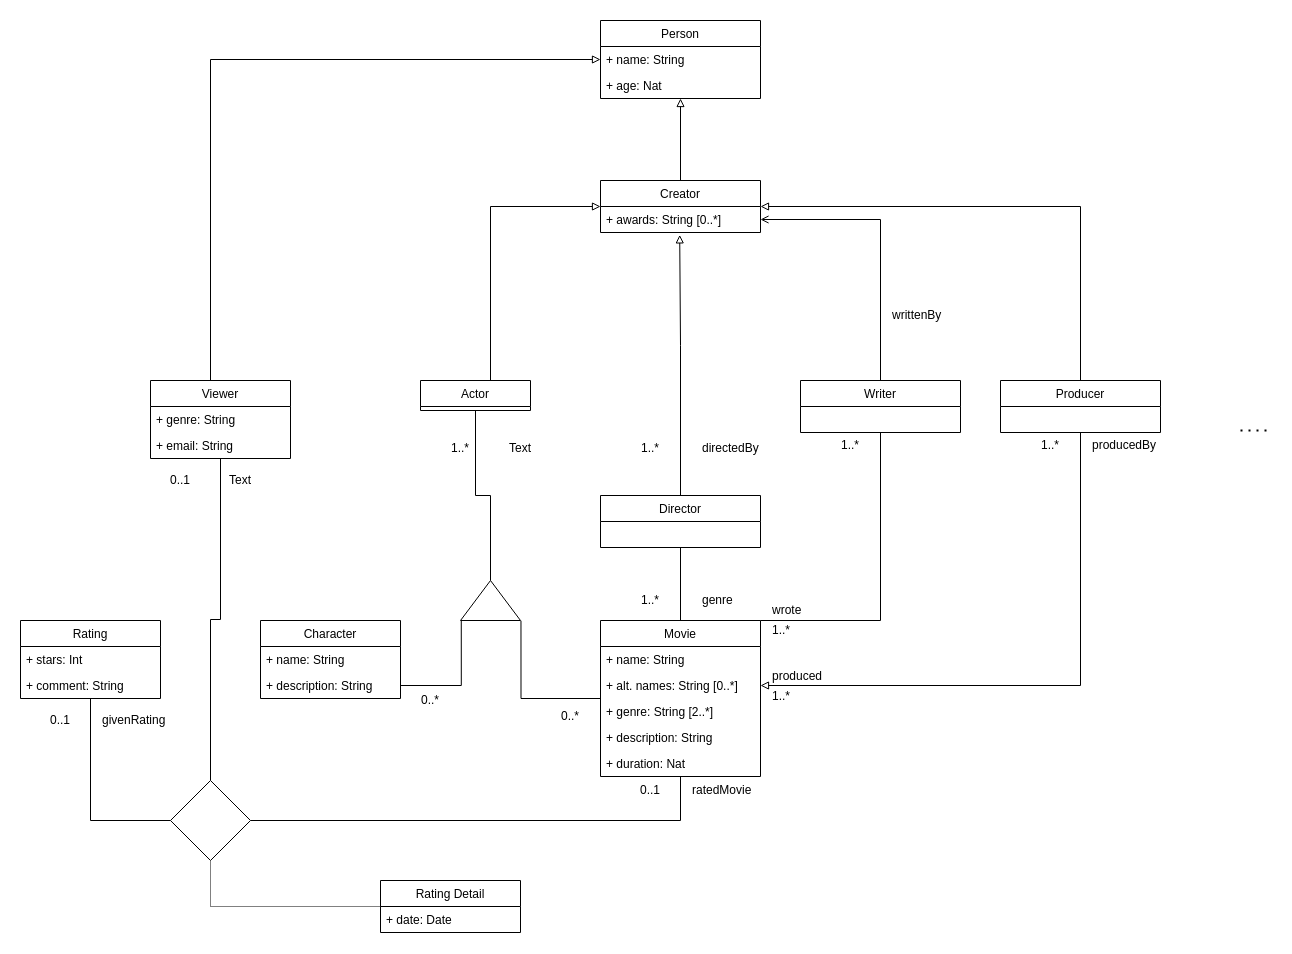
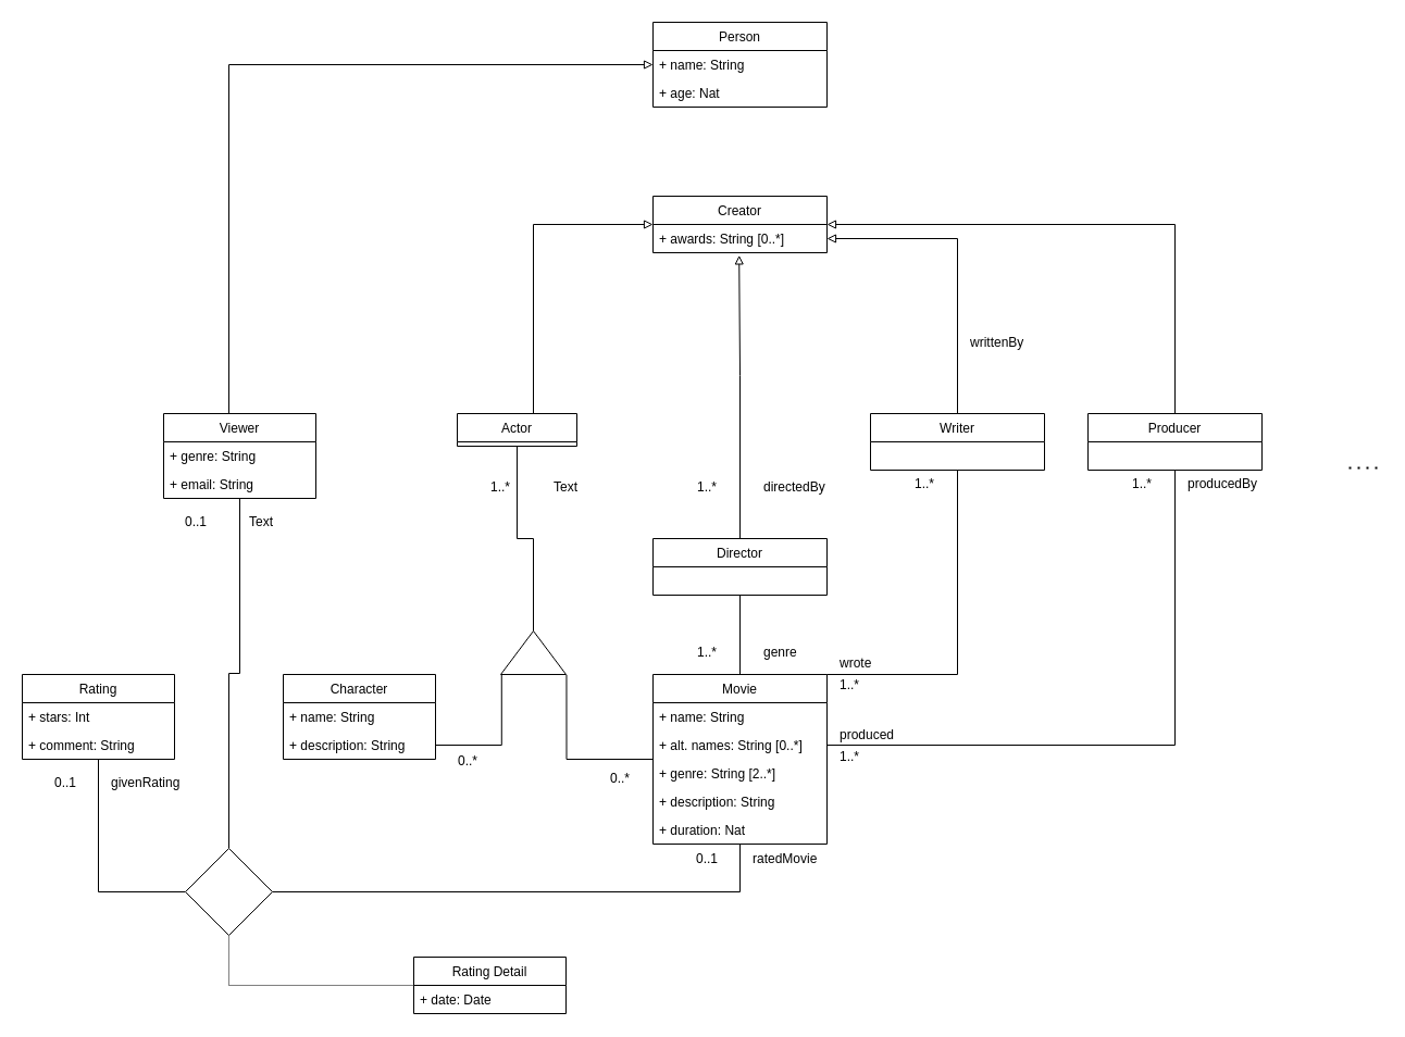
  <mxCell id="0" />
  <mxCell id="1" parent="0" />
  <mxCell id="2" style="edgeStyle=orthogonalEdgeStyle;rounded=0;orthogonalLoop=1;jettySize=auto;html=1;endArrow=none;endFill=0;" edge="1" parent="1" source="3" target="13"><mxGeometry relative="1" as="geometry" /></mxCell>
  <mxCell id="3" value="Movie" style="swimlane;fontStyle=0;childLayout=stackLayout;horizontal=1;startSize=26;fillColor=none;horizontalStack=0;resizeParent=1;resizeParentMax=0;resizeLast=0;collapsible=1;marginBottom=0;" vertex="1" parent="1"><mxGeometry x="600" y="620" width="160" height="156" as="geometry"><mxRectangle x="150" y="250" width="90" height="26" as="alternateBounds" /></mxGeometry></mxCell>
  <mxCell id="4" value="+ name: String&#10;" style="text;strokeColor=none;fillColor=none;align=left;verticalAlign=top;spacingLeft=4;spacingRight=4;overflow=hidden;rotatable=0;points=[[0,0.5],[1,0.5]];portConstraint=eastwest;" vertex="1" parent="3"><mxGeometry y="26" width="160" height="26" as="geometry" /></mxCell>
  <mxCell id="5" value="+ alt. names: String [0..*]" style="text;strokeColor=none;fillColor=none;align=left;verticalAlign=top;spacingLeft=4;spacingRight=4;overflow=hidden;rotatable=0;points=[[0,0.5],[1,0.5]];portConstraint=eastwest;" vertex="1" parent="3"><mxGeometry y="52" width="160" height="26" as="geometry" /></mxCell>
  <mxCell id="6" value="+ genre: String [2..*]" style="text;strokeColor=none;fillColor=none;align=left;verticalAlign=top;spacingLeft=4;spacingRight=4;overflow=hidden;rotatable=0;points=[[0,0.5],[1,0.5]];portConstraint=eastwest;" vertex="1" parent="3"><mxGeometry y="78" width="160" height="26" as="geometry" /></mxCell>
  <mxCell id="7" value="+ description: String" style="text;strokeColor=none;fillColor=none;align=left;verticalAlign=top;spacingLeft=4;spacingRight=4;overflow=hidden;rotatable=0;points=[[0,0.5],[1,0.5]];portConstraint=eastwest;" vertex="1" parent="3"><mxGeometry y="104" width="160" height="26" as="geometry" /></mxCell>
  <mxCell id="8" value="+ duration: Nat" style="text;strokeColor=none;fillColor=none;align=left;verticalAlign=top;spacingLeft=4;spacingRight=4;overflow=hidden;rotatable=0;points=[[0,0.5],[1,0.5]];portConstraint=eastwest;" vertex="1" parent="3"><mxGeometry y="130" width="160" height="26" as="geometry" /></mxCell>
- <mxCell id="9" style="edgeStyle=orthogonalEdgeStyle;rounded=0;orthogonalLoop=1;jettySize=auto;html=1;endArrow=block;endFill=0;" edge="1" parent="1" source="10" target="30"><mxGeometry relative="1" as="geometry" /></mxCell>
  <mxCell id="10" value="Creator" style="swimlane;fontStyle=0;childLayout=stackLayout;horizontal=1;startSize=26;fillColor=none;horizontalStack=0;resizeParent=1;resizeParentMax=0;resizeLast=0;collapsible=1;marginBottom=0;" vertex="1" parent="1"><mxGeometry x="600" y="180" width="160" height="52" as="geometry" /></mxCell>
  <mxCell id="11" value="+ awards: String [0..*]" style="text;strokeColor=none;fillColor=none;align=left;verticalAlign=top;spacingLeft=4;spacingRight=4;overflow=hidden;rotatable=0;points=[[0,0.5],[1,0.5]];portConstraint=eastwest;" vertex="1" parent="10"><mxGeometry y="26" width="160" height="26" as="geometry" /></mxCell>
  <mxCell id="12" style="edgeStyle=orthogonalEdgeStyle;rounded=0;orthogonalLoop=1;jettySize=auto;html=1;entryX=0.495;entryY=1.092;entryDx=0;entryDy=0;entryPerimeter=0;endArrow=block;endFill=0;" edge="1" parent="1" source="13" target="11"><mxGeometry relative="1" as="geometry"><Array as="points"><mxPoint x="680" y="345" /><mxPoint x="679" y="345" /></Array></mxGeometry></mxCell>
  <mxCell id="13" value="Director" style="swimlane;fontStyle=0;childLayout=stackLayout;horizontal=1;startSize=26;fillColor=none;horizontalStack=0;resizeParent=1;resizeParentMax=0;resizeLast=0;collapsible=1;marginBottom=0;" vertex="1" parent="1"><mxGeometry x="600" y="495" width="160" height="52" as="geometry" /></mxCell>
  <mxCell id="14" style="edgeStyle=orthogonalEdgeStyle;rounded=0;orthogonalLoop=1;jettySize=auto;html=1;endArrow=block;endFill=0;" edge="1" parent="1" source="15" target="10"><mxGeometry relative="1" as="geometry"><Array as="points"><mxPoint x="490" y="206" /></Array></mxGeometry></mxCell>
  <mxCell id="15" value="Actor" style="swimlane;fontStyle=0;childLayout=stackLayout;horizontal=1;startSize=26;fillColor=none;horizontalStack=0;resizeParent=1;resizeParentMax=0;resizeLast=0;collapsible=1;marginBottom=0;" vertex="1" parent="1"><mxGeometry x="420" y="380" width="110" height="30" as="geometry" /></mxCell>
- <mxCell id="16" style="edgeStyle=orthogonalEdgeStyle;rounded=0;orthogonalLoop=1;jettySize=auto;html=1;entryX=1;entryY=0.5;entryDx=0;entryDy=0;endArrow=open;endFill=0;" edge="1" parent="1" source="18" target="11"><mxGeometry relative="1" as="geometry" /></mxCell>
+ <mxCell id="16" style="edgeStyle=orthogonalEdgeStyle;rounded=0;orthogonalLoop=1;jettySize=auto;html=1;entryX=1;entryY=0.5;entryDx=0;entryDy=0;endArrow=block;endFill=0;" edge="1" parent="1" source="18" target="11"><mxGeometry relative="1" as="geometry" /></mxCell>
  <mxCell id="17" style="edgeStyle=orthogonalEdgeStyle;rounded=0;orthogonalLoop=1;jettySize=auto;html=1;endArrow=none;endFill=0;" edge="1" parent="1" source="18" target="3"><mxGeometry relative="1" as="geometry"><mxPoint x="770" y="640" as="targetPoint" /><Array as="points"><mxPoint x="880" y="620" /></Array></mxGeometry></mxCell>
  <mxCell id="18" value="Writer" style="swimlane;fontStyle=0;childLayout=stackLayout;horizontal=1;startSize=26;fillColor=none;horizontalStack=0;resizeParent=1;resizeParentMax=0;resizeLast=0;collapsible=1;marginBottom=0;" vertex="1" parent="1"><mxGeometry x="800" y="380" width="160" height="52" as="geometry" /></mxCell>
- <mxCell id="19" style="edgeStyle=orthogonalEdgeStyle;rounded=0;orthogonalLoop=1;jettySize=auto;html=1;entryX=1;entryY=0.5;entryDx=0;entryDy=0;endArrow=block;endFill=0;" edge="1" parent="1" source="21" target="5"><mxGeometry relative="1" as="geometry" /></mxCell>
+ <mxCell id="19" style="edgeStyle=orthogonalEdgeStyle;rounded=0;orthogonalLoop=1;jettySize=auto;html=1;entryX=1;entryY=0.5;entryDx=0;entryDy=0;endArrow=none;endFill=0;" edge="1" parent="1" source="21" target="5"><mxGeometry relative="1" as="geometry" /></mxCell>
  <mxCell id="20" style="edgeStyle=orthogonalEdgeStyle;rounded=0;orthogonalLoop=1;jettySize=auto;html=1;endArrow=block;endFill=0;" edge="1" parent="1" source="21" target="10"><mxGeometry relative="1" as="geometry"><Array as="points"><mxPoint x="1080" y="206" /></Array></mxGeometry></mxCell>
  <mxCell id="21" value="Producer" style="swimlane;fontStyle=0;childLayout=stackLayout;horizontal=1;startSize=26;fillColor=none;horizontalStack=0;resizeParent=1;resizeParentMax=0;resizeLast=0;collapsible=1;marginBottom=0;" vertex="1" parent="1"><mxGeometry x="1000" y="380" width="160" height="52" as="geometry" /></mxCell>
  <mxCell id="22" value="" style="endArrow=none;dashed=1;html=1;dashPattern=1 3;strokeWidth=2;" edge="1" parent="1"><mxGeometry width="50" height="50" relative="1" as="geometry"><mxPoint x="1240" y="430" as="sourcePoint" /><mxPoint x="1270" y="430" as="targetPoint" /></mxGeometry></mxCell>
  <mxCell id="23" value="Character" style="swimlane;fontStyle=0;childLayout=stackLayout;horizontal=1;startSize=26;fillColor=none;horizontalStack=0;resizeParent=1;resizeParentMax=0;resizeLast=0;collapsible=1;marginBottom=0;" vertex="1" parent="1"><mxGeometry x="260" y="620" width="140" height="78" as="geometry" /></mxCell>
  <mxCell id="24" value="+ name: String" style="text;strokeColor=none;fillColor=none;align=left;verticalAlign=top;spacingLeft=4;spacingRight=4;overflow=hidden;rotatable=0;points=[[0,0.5],[1,0.5]];portConstraint=eastwest;" vertex="1" parent="23"><mxGeometry y="26" width="140" height="26" as="geometry" /></mxCell>
  <mxCell id="25" value="+ description: String" style="text;strokeColor=none;fillColor=none;align=left;verticalAlign=top;spacingLeft=4;spacingRight=4;overflow=hidden;rotatable=0;points=[[0,0.5],[1,0.5]];portConstraint=eastwest;" vertex="1" parent="23"><mxGeometry y="52" width="140" height="26" as="geometry" /></mxCell>
  <mxCell id="26" style="edgeStyle=orthogonalEdgeStyle;rounded=0;orthogonalLoop=1;jettySize=auto;html=1;endArrow=none;endFill=0;exitX=-0.006;exitY=1.008;exitDx=0;exitDy=0;exitPerimeter=0;" edge="1" parent="1" source="29" target="3"><mxGeometry relative="1" as="geometry"><mxPoint x="530" y="620" as="sourcePoint" /></mxGeometry></mxCell>
  <mxCell id="27" style="edgeStyle=orthogonalEdgeStyle;rounded=0;orthogonalLoop=1;jettySize=auto;html=1;entryX=0.5;entryY=1;entryDx=0;entryDy=0;endArrow=none;endFill=0;" edge="1" parent="1" source="29" target="15"><mxGeometry relative="1" as="geometry" /></mxCell>
  <mxCell id="28" style="edgeStyle=orthogonalEdgeStyle;rounded=0;orthogonalLoop=1;jettySize=auto;html=1;entryX=1;entryY=0.5;entryDx=0;entryDy=0;endArrow=none;endFill=0;exitX=-0.012;exitY=0.013;exitDx=0;exitDy=0;exitPerimeter=0;" edge="1" parent="1" source="29" target="25"><mxGeometry relative="1" as="geometry"><Array as="points"><mxPoint x="461" y="685" /></Array></mxGeometry></mxCell>
  <mxCell id="29" value="" style="triangle;whiteSpace=wrap;html=1;direction=north;" vertex="1" parent="1"><mxGeometry x="460" y="580" width="60" height="40" as="geometry" /></mxCell>
  <mxCell id="30" value="Person" style="swimlane;fontStyle=0;childLayout=stackLayout;horizontal=1;startSize=26;fillColor=none;horizontalStack=0;resizeParent=1;resizeParentMax=0;resizeLast=0;collapsible=1;marginBottom=0;" vertex="1" parent="1"><mxGeometry x="600" y="20" width="160" height="78" as="geometry" /></mxCell>
  <mxCell id="31" value="+ name: String" style="text;strokeColor=none;fillColor=none;align=left;verticalAlign=top;spacingLeft=4;spacingRight=4;overflow=hidden;rotatable=0;points=[[0,0.5],[1,0.5]];portConstraint=eastwest;" vertex="1" parent="30"><mxGeometry y="26" width="160" height="26" as="geometry" /></mxCell>
  <mxCell id="32" value="+ age: Nat" style="text;strokeColor=none;fillColor=none;align=left;verticalAlign=top;spacingLeft=4;spacingRight=4;overflow=hidden;rotatable=0;points=[[0,0.5],[1,0.5]];portConstraint=eastwest;" vertex="1" parent="30"><mxGeometry y="52" width="160" height="26" as="geometry" /></mxCell>
  <mxCell id="33" style="edgeStyle=orthogonalEdgeStyle;rounded=0;orthogonalLoop=1;jettySize=auto;html=1;endArrow=block;endFill=0;" edge="1" parent="1" source="34" target="30"><mxGeometry relative="1" as="geometry"><Array as="points"><mxPoint x="210" y="59" /></Array></mxGeometry></mxCell>
  <mxCell id="34" value="Viewer" style="swimlane;fontStyle=0;childLayout=stackLayout;horizontal=1;startSize=26;fillColor=none;horizontalStack=0;resizeParent=1;resizeParentMax=0;resizeLast=0;collapsible=1;marginBottom=0;" vertex="1" parent="1"><mxGeometry x="150" y="380" width="140" height="78" as="geometry" /></mxCell>
  <mxCell id="35" value="+ genre: String" style="text;strokeColor=none;fillColor=none;align=left;verticalAlign=top;spacingLeft=4;spacingRight=4;overflow=hidden;rotatable=0;points=[[0,0.5],[1,0.5]];portConstraint=eastwest;" vertex="1" parent="34"><mxGeometry y="26" width="140" height="26" as="geometry" /></mxCell>
  <mxCell id="36" value="+ email: String" style="text;strokeColor=none;fillColor=none;align=left;verticalAlign=top;spacingLeft=4;spacingRight=4;overflow=hidden;rotatable=0;points=[[0,0.5],[1,0.5]];portConstraint=eastwest;" vertex="1" parent="34"><mxGeometry y="52" width="140" height="26" as="geometry" /></mxCell>
  <mxCell id="37" value="Rating" style="swimlane;fontStyle=0;childLayout=stackLayout;horizontal=1;startSize=26;fillColor=none;horizontalStack=0;resizeParent=1;resizeParentMax=0;resizeLast=0;collapsible=1;marginBottom=0;" vertex="1" parent="1"><mxGeometry x="20" y="620" width="140" height="78" as="geometry" /></mxCell>
  <mxCell id="38" value="+ stars: Int" style="text;strokeColor=none;fillColor=none;align=left;verticalAlign=top;spacingLeft=4;spacingRight=4;overflow=hidden;rotatable=0;points=[[0,0.5],[1,0.5]];portConstraint=eastwest;" vertex="1" parent="37"><mxGeometry y="26" width="140" height="26" as="geometry" /></mxCell>
  <mxCell id="39" value="+ comment: String" style="text;strokeColor=none;fillColor=none;align=left;verticalAlign=top;spacingLeft=4;spacingRight=4;overflow=hidden;rotatable=0;points=[[0,0.5],[1,0.5]];portConstraint=eastwest;" vertex="1" parent="37"><mxGeometry y="52" width="140" height="26" as="geometry" /></mxCell>
  <mxCell id="40" value="0..1" style="text;html=1;strokeColor=none;fillColor=none;align=center;verticalAlign=middle;whiteSpace=wrap;rounded=0;" vertex="1" parent="1"><mxGeometry x="40" y="710" width="40" height="20" as="geometry" /></mxCell>
  <mxCell id="41" value="0..1" style="text;html=1;strokeColor=none;fillColor=none;align=center;verticalAlign=middle;whiteSpace=wrap;rounded=0;" vertex="1" parent="1"><mxGeometry x="630" y="780" width="40" height="20" as="geometry" /></mxCell>
  <mxCell id="42" value="0..1" style="text;html=1;strokeColor=none;fillColor=none;align=center;verticalAlign=middle;whiteSpace=wrap;rounded=0;" vertex="1" parent="1"><mxGeometry x="160" y="470" width="40" height="20" as="geometry" /></mxCell>
  <mxCell id="43" value="&lt;div align=&quot;left&quot;&gt;givenRating&lt;/div&gt;" style="text;html=1;strokeColor=none;fillColor=none;align=left;verticalAlign=middle;whiteSpace=wrap;rounded=0;" vertex="1" parent="1"><mxGeometry x="100" y="710" width="40" height="20" as="geometry" /></mxCell>
  <mxCell id="44" value="0..*" style="text;html=1;strokeColor=none;fillColor=none;align=center;verticalAlign=middle;whiteSpace=wrap;rounded=0;" vertex="1" parent="1"><mxGeometry x="410" y="690" width="40" height="20" as="geometry" /></mxCell>
  <mxCell id="45" value="0..*" style="text;html=1;strokeColor=none;fillColor=none;align=center;verticalAlign=middle;whiteSpace=wrap;rounded=0;" vertex="1" parent="1"><mxGeometry x="550" y="706" width="40" height="20" as="geometry" /></mxCell>
  <mxCell id="46" value="1..*" style="text;html=1;strokeColor=none;fillColor=none;align=center;verticalAlign=middle;whiteSpace=wrap;rounded=0;" vertex="1" parent="1"><mxGeometry x="440" y="438" width="40" height="20" as="geometry" /></mxCell>
  <mxCell id="47" value="Text" style="text;html=1;strokeColor=none;fillColor=none;align=center;verticalAlign=middle;whiteSpace=wrap;rounded=0;" vertex="1" parent="1"><mxGeometry x="500" y="438" width="40" height="20" as="geometry" /></mxCell>
  <mxCell id="48" value="1..*" style="text;html=1;strokeColor=none;fillColor=none;align=center;verticalAlign=middle;whiteSpace=wrap;rounded=0;" vertex="1" parent="1"><mxGeometry x="630" y="438" width="40" height="20" as="geometry" /></mxCell>
  <mxCell id="49" value="directedBy" style="text;html=1;strokeColor=none;fillColor=none;align=left;verticalAlign=middle;whiteSpace=wrap;rounded=0;" vertex="1" parent="1"><mxGeometry x="700" y="438" width="40" height="20" as="geometry" /></mxCell>
  <mxCell id="50" value="1..*" style="text;html=1;strokeColor=none;fillColor=none;align=center;verticalAlign=middle;whiteSpace=wrap;rounded=0;" vertex="1" parent="1"><mxGeometry x="630" y="590" width="40" height="20" as="geometry" /></mxCell>
  <mxCell id="51" value="genre" style="text;html=1;strokeColor=none;fillColor=none;align=left;verticalAlign=middle;whiteSpace=wrap;rounded=0;" vertex="1" parent="1"><mxGeometry x="700" y="590" width="40" height="20" as="geometry" /></mxCell>
  <mxCell id="52" value="1..*" style="text;html=1;strokeColor=none;fillColor=none;align=left;verticalAlign=middle;whiteSpace=wrap;rounded=0;" vertex="1" parent="1"><mxGeometry x="770" y="620" width="40" height="20" as="geometry" /></mxCell>
  <mxCell id="53" value="produced" style="text;html=1;strokeColor=none;fillColor=none;align=left;verticalAlign=middle;whiteSpace=wrap;rounded=0;" vertex="1" parent="1"><mxGeometry x="770" y="666" width="40" height="20" as="geometry" /></mxCell>
  <mxCell id="54" value="wrote" style="text;html=1;strokeColor=none;fillColor=none;align=left;verticalAlign=middle;whiteSpace=wrap;rounded=0;" vertex="1" parent="1"><mxGeometry x="770" y="600" width="40" height="20" as="geometry" /></mxCell>
  <mxCell id="55" value="1..*" style="text;html=1;strokeColor=none;fillColor=none;align=left;verticalAlign=middle;whiteSpace=wrap;rounded=0;" vertex="1" parent="1"><mxGeometry x="770" y="686" width="40" height="20" as="geometry" /></mxCell>
  <mxCell id="56" value="1..*" style="text;html=1;strokeColor=none;fillColor=none;align=center;verticalAlign=middle;whiteSpace=wrap;rounded=0;" vertex="1" parent="1"><mxGeometry x="830" y="435" width="40" height="20" as="geometry" /></mxCell>
  <mxCell id="57" value="&lt;div align=&quot;left&quot;&gt;writtenBy&lt;/div&gt;" style="text;html=1;strokeColor=none;fillColor=none;align=left;verticalAlign=middle;whiteSpace=wrap;rounded=0;" vertex="1" parent="1"><mxGeometry x="890" y="305" width="40" height="20" as="geometry" /></mxCell>
  <mxCell id="58" value="1..*" style="text;html=1;strokeColor=none;fillColor=none;align=center;verticalAlign=middle;whiteSpace=wrap;rounded=0;" vertex="1" parent="1"><mxGeometry x="1030" y="435" width="40" height="20" as="geometry" /></mxCell>
  <mxCell id="59" value="&lt;div align=&quot;left&quot;&gt;producedBy&lt;/div&gt;" style="text;html=1;strokeColor=none;fillColor=none;align=left;verticalAlign=middle;whiteSpace=wrap;rounded=0;" vertex="1" parent="1"><mxGeometry x="1090" y="435" width="40" height="20" as="geometry" /></mxCell>
  <mxCell id="60" value="ratedMovie" style="text;html=1;strokeColor=none;fillColor=none;align=left;verticalAlign=middle;whiteSpace=wrap;rounded=0;" vertex="1" parent="1"><mxGeometry x="690" y="780" width="40" height="20" as="geometry" /></mxCell>
  <mxCell id="61" value="Text" style="text;html=1;strokeColor=none;fillColor=none;align=center;verticalAlign=middle;whiteSpace=wrap;rounded=0;" vertex="1" parent="1"><mxGeometry x="220" y="470" width="40" height="20" as="geometry" /></mxCell>
  <mxCell id="62" style="edgeStyle=orthogonalEdgeStyle;rounded=0;orthogonalLoop=1;jettySize=auto;html=1;endArrow=none;endFill=0;strokeColor=#000000;" edge="1" parent="1" source="65" target="3"><mxGeometry relative="1" as="geometry" /></mxCell>
  <mxCell id="63" style="edgeStyle=orthogonalEdgeStyle;rounded=0;orthogonalLoop=1;jettySize=auto;html=1;endArrow=none;endFill=0;strokeColor=#000000;" edge="1" parent="1" source="65" target="37"><mxGeometry relative="1" as="geometry" /></mxCell>
  <mxCell id="64" style="edgeStyle=orthogonalEdgeStyle;rounded=0;orthogonalLoop=1;jettySize=auto;html=1;endArrow=none;endFill=0;strokeColor=#000000;" edge="1" parent="1" source="65" target="34"><mxGeometry relative="1" as="geometry" /></mxCell>
  <mxCell id="65" value="" style="rhombus;whiteSpace=wrap;html=1;align=left;" vertex="1" parent="1"><mxGeometry x="170" y="780" width="80" height="80" as="geometry" /></mxCell>
  <mxCell id="66" style="edgeStyle=orthogonalEdgeStyle;rounded=0;orthogonalLoop=1;jettySize=auto;html=1;endArrow=none;endFill=0;dashed=1;dashPattern=1 1;" edge="1" parent="1" source="67" target="65"><mxGeometry relative="1" as="geometry" /></mxCell>
  <mxCell id="67" value="Rating Detail" style="swimlane;fontStyle=0;childLayout=stackLayout;horizontal=1;startSize=26;fillColor=none;horizontalStack=0;resizeParent=1;resizeParentMax=0;resizeLast=0;collapsible=1;marginBottom=0;align=center;" vertex="1" parent="1"><mxGeometry x="380" y="880" width="140" height="52" as="geometry" /></mxCell>
  <mxCell id="68" value="+ date: Date" style="text;strokeColor=none;fillColor=none;align=left;verticalAlign=top;spacingLeft=4;spacingRight=4;overflow=hidden;rotatable=0;points=[[0,0.5],[1,0.5]];portConstraint=eastwest;" vertex="1" parent="67"><mxGeometry y="26" width="140" height="26" as="geometry" /></mxCell>
